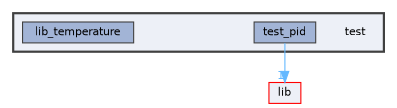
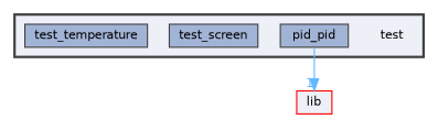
  digraph {
    compound=true
    node [fontname=Helvetica fontsize=10 shape=box color=grey25 fillcolor="#a2b4d6" style=filled]
    n1 [height=0.2 label=test shape=plaintext width=0.4 color="" fillcolor="" style=""]
-   n2 [height=0.2 label=test_pid width=0.4]
-   n4 [height=0.2 label=lib_temperature width=0.4]
+   n2 [height=0.2 label=pid_pid width=0.4]
+   n3 [height=0.2 label=test_screen width=0.4]
+   n4 [height=0.2 label=test_temperature width=0.4]
    n5 [color=red fillcolor="#edf0f7" height=0.2 label=lib width=0.4]
    subgraph cluster_1 {
      bgcolor="#edf0f7"
      fontname=Helvetica
      fontsize=10
      pencolor=grey25
      style="filled,bold"
      n1
      n2
+     n3
      n4
    }
    n2 -> n5 [color=steelblue1 fontcolor=steelblue1 fontname=Helvetica fontsize=10 headlabel=1 labeldistance=1.5 labelfontname=Helvetica labelfontsize=10]
  }
